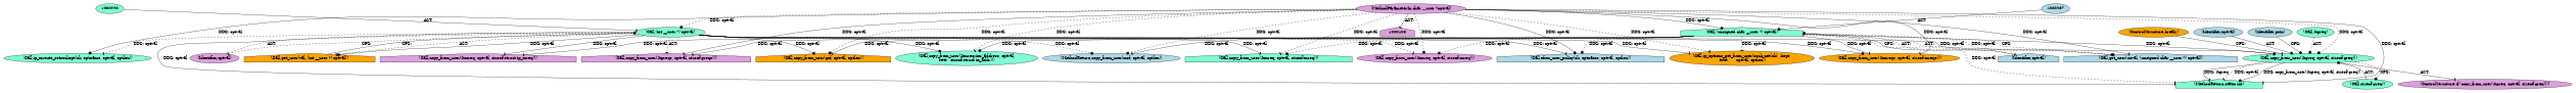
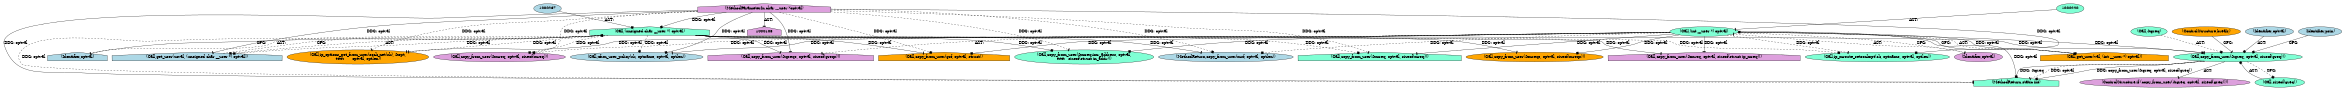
  digraph {
    node [fillcolor=aquamarine shape=ellipse style=filled]
    edge [arrowhead=tee style=solid]
    n1 [label="(Call,copy_from_user(&greq, optval, sizeof(greq)))"]
    n2 [label="(MethodReturn,static int)" shape=house]
    n3 [fillcolor=plum label="(ControlStructure,if (copy_from_user(&greq, optval, sizeof(greq))))"]
    n4 [label="(Call,sizeof(greq))"]
    n5 [label="(Call,(int __user *) optval)"]
    n6 [fillcolor=plum label="(Call,copy_from_user(&mreq, optval, sizeof(struct ip_mreq)))" shape=house]
    n7 [fillcolor=plum label="(Call,copy_from_user(&greqs, optval, sizeof(greqs)))" shape=house]
-   n8 [fillcolor=orange label="(Call,copy_from_user(gsf, optval, optlen))" shape=house]
+   n8 [fillcolor=orange label="(Call,copy_from_user(gsf, optval, struct))" shape=house]
    n9 [label="(Call,copy_from_user(&mreq.imr_address, optval,\n\t\t\t\t\t   sizeof(struct in_addr)))"]
    n10 [fillcolor=orange label="(Call,get_user(val, (int __user *) optval))" shape=house]
    n11 [fillcolor=lightblue label="(MethodReturn,copy_from_user(msf, optval, optlen))"]
    n12 [label="(Call,copy_from_user(&mreq, optval, sizeof(mreq)))" shape=house]
    n13 [label="(Call,ip_mroute_setsockopt(sk, optname, optval, optlen))"]
    n14 [fillcolor=orange label="(Call,copy_from_user(&mreqs, optval, sizeof(mreqs)))"]
    n15 [fillcolor=plum label="(Identifier,optval)"]
    n16 [fillcolor=orange label="(Call,ip_options_get_from_user(sock_net(sk), &opt,\n \t\t\t\t\t       optval, optlen))"]
    n17 [fillcolor=plum label="(Call,copy_from_user(&mreq, optval, sizeof(mreq)))"]
-   n18 [fillcolor=lightblue label="(Call,xfrm_user_policy(sk, optname, optval, optlen))" shape=house]
-   n19 [fillcolor=plum label="(MethodParameterIn,char __user *optval)"]
+   n18 [fillcolor=lightblue label="(Call,xfrm_user_policy(sk, optname, optval, optlen))"]
+   n19 [fillcolor=plum label="(MethodParameterIn,char __user *optval)" shape=house]
    n20 [label="(Call,(unsigned char __user *) optval)" shape=house]
    1000108 [fillcolor=plum shape=house]
    n22 [fillcolor=lightblue label="(Call,get_user(ucval, (unsigned char __user *) optval))" shape=house]
    n23 [fillcolor=lightblue label="(Identifier,optval)" shape=house]
    n24 [fillcolor=lightblue label="(Identifier,psin)"]
    n25 [label="(Call,&greq)"]
    n26 [fillcolor=orange label="(ControlStructure,break;)"]
    n27 [fillcolor=lightblue label="(Identifier,optval)"]
    1000220
    1000237 [fillcolor=lightblue]
    n1 -> n2 [label="DDG: optval" style=dashed]
    n1 -> n2 [arrowhead=box label="DDG: copy_from_user(&greq, optval, sizeof(greq))"]
    n1 -> n2 [label="DDG: &greq"]
    n1 -> n3 [label="AST: "]
    n1 -> n4 [arrowhead=box label="CFG: " style=dashed]
    n4 -> n1 [arrowhead=box label="AST: "]
    n5 -> n1 [arrowhead=box label="DDG: optval"]
-   n5 -> n2 [label="DDG: optval"]
+   n5 -> n2 [arrowhead=box label="DDG: optval"]
    n5 -> n6 [label="DDG: optval"]
    n5 -> n7 [label="AST: " style=dashed]
    n5 -> n8 [arrowhead=box label="DDG: optval"]
    n5 -> n9 [arrowhead=box label="DDG: optval"]
    n5 -> n10 [label="AST: " style=dashed]
    n5 -> n10 [arrowhead=box label="DDG: optval"]
    n5 -> n11 [arrowhead=box label="DDG: optval" style=dashed]
    n5 -> n12 [label="DDG: optval"]
    n5 -> n13 [label="DDG: optval" style=dashed]
    n5 -> n14 [arrowhead=box label="DDG: optval"]
    n5 -> n15 [label="CFG: " style=dashed]
    n5 -> n16 [label="DDG: optval"]
    n5 -> n17 [label="DDG: optval" style=dashed]
    n5 -> n18 [label="DDG: optval"]
    n10 -> n5 [arrowhead=box label="CFG: "]
    n15 -> n5 [label="AST: " style=dashed]
-   n19 -> n1 [arrowhead=box label="DDG: optval" style=dashed]
    n19 -> n2 [label="DDG: optval"]
-   n19 -> n5 [arrowhead=box label="DDG: optval" style=dashed]
    n19 -> n7 [label="DDG: optval"]
    n19 -> n8 [arrowhead=box label="DDG: optval" style=dashed]
    n19 -> n9 [label="DDG: optval" style=dashed]
    n19 -> n11 [arrowhead=box label="DDG: optval" style=dashed]
    n19 -> n12 [label="DDG: optval" style=dashed]
    n19 -> n13 [arrowhead=box label="DDG: optval"]
-   n19 -> n14 [label="DDG: optval"]
    n19 -> n16 [label="DDG: optval" style=dashed]
    n19 -> n17 [arrowhead=box label="DDG: optval" style=dashed]
    n19 -> n18 [arrowhead=box label="DDG: optval"]
    n19 -> n20 [arrowhead=box label="DDG: optval"]
    n19 -> 1000108 [label="AST: "]
    n19 -> n22 [label="DDG: optval"]
    n20 -> n1 [label="DDG: optval"]
    n20 -> n2 [label="DDG: optval" style=dashed]
    n20 -> n6 [label="DDG: optval"]
    n20 -> n7 [label="DDG: optval"]
    n20 -> n8 [label="DDG: optval"]
    n20 -> n9 [arrowhead=box label="DDG: optval"]
    n20 -> n11 [label="DDG: optval"]
    n20 -> n12 [arrowhead=box label="DDG: optval" style=dashed]
+   n20 -> n13 [arrowhead=box label="DDG: optval" style=dashed]
    n20 -> n14 [label="DDG: optval"]
    n20 -> n16 [label="DDG: optval" style=dashed]
    n20 -> n17 [arrowhead=box label="DDG: optval" style=dashed]
    n20 -> n18 [arrowhead=box label="DDG: optval" style=dashed]
    n20 -> n22 [arrowhead=box label="AST: " style=dashed]
    n20 -> n22 [arrowhead=box label="DDG: optval" style=dashed]
    n20 -> n23 [label="CFG: "]
    n22 -> n20 [label="CFG: " style=dashed]
    n23 -> n20 [arrowhead=box label="AST: " style=dashed]
    n24 -> n1 [arrowhead=box label="CFG: "]
    n25 -> n1 [arrowhead=box label="AST: " style=dashed]
    n26 -> n1 [label="CFG: "]
    n27 -> n1 [arrowhead=box label="AST: "]
    1000220 -> n5 [label="AST: "]
    1000237 -> n20 [arrowhead=box label="AST: "]
  }
